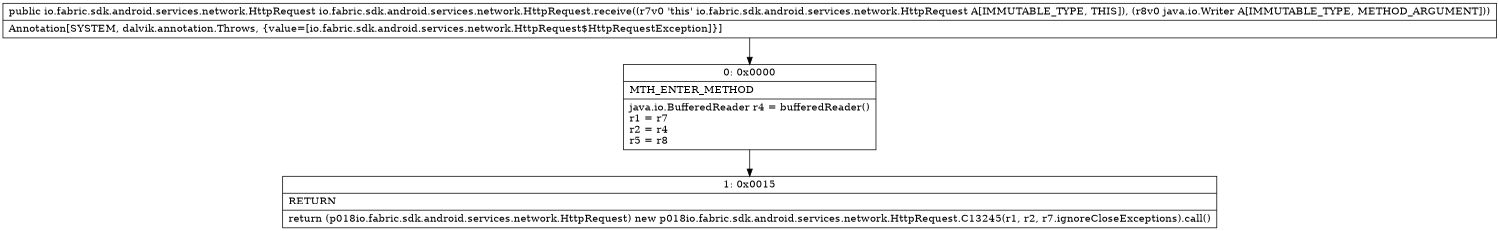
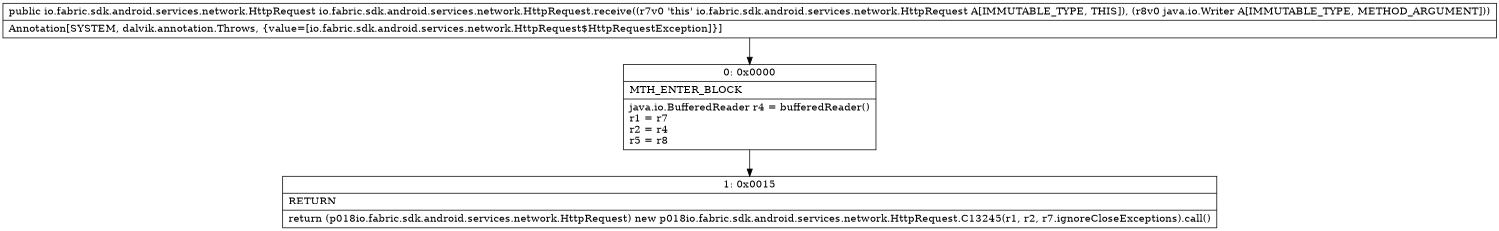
  digraph {
    node [shape=record]
-   n1 [label="{0\:\ 0x0000|MTH_ENTER_METHOD\l|java.io.BufferedReader r4 = bufferedReader()\lr1 = r7\lr2 = r4\lr5 = r8\l}"]
+   n1 [label="{0\:\ 0x0000|MTH_ENTER_BLOCK\l|java.io.BufferedReader r4 = bufferedReader()\lr1 = r7\lr2 = r4\lr5 = r8\l}"]
    n2 [label="{1\:\ 0x0015|RETURN\l|return (p018io.fabric.sdk.android.services.network.HttpRequest) new p018io.fabric.sdk.android.services.network.HttpRequest.C13245(r1, r2, r7.ignoreCloseExceptions).call()\l}"]
    n3 [label="{public io.fabric.sdk.android.services.network.HttpRequest io.fabric.sdk.android.services.network.HttpRequest.receive((r7v0 'this' io.fabric.sdk.android.services.network.HttpRequest A[IMMUTABLE_TYPE, THIS]), (r8v0 java.io.Writer A[IMMUTABLE_TYPE, METHOD_ARGUMENT]))  | Annotation[SYSTEM, dalvik.annotation.Throws, \{value=[io.fabric.sdk.android.services.network.HttpRequest$HttpRequestException]\}]\l}"]
    n1 -> n2
    n3 -> n1
  }
